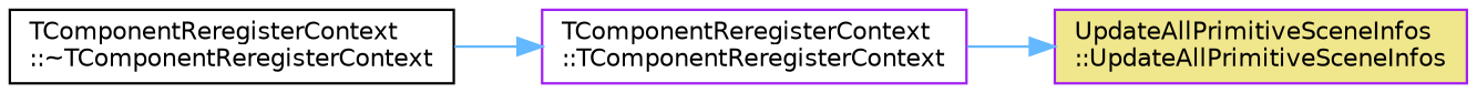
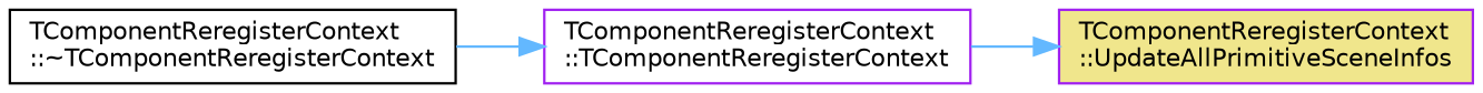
  digraph {
    rankdir=RL
    node [color=purple fillcolor=white fontname=Helvetica fontsize=10 shape=box style=filled]
    edge [color=steelblue1 dir=back fontname=Helvetica fontsize=10 labelfontname=Helvetica labelfontsize=10 style=solid]
-   n1 [fillcolor=khaki fontcolor=black height=0.2 label="UpdateAllPrimitiveSceneInfos\l::UpdateAllPrimitiveSceneInfos" width=0.4]
+   n1 [fillcolor=khaki fontcolor=black height=0.2 label="TComponentReregisterContext\l::UpdateAllPrimitiveSceneInfos" width=0.4]
    n2 [height=0.2 label="TComponentReregisterContext\l::TComponentReregisterContext" width=0.4]
    n3 [color=black height=0.2 label="TComponentReregisterContext\l::~TComponentReregisterContext" width=0.4]
    n1 -> n2
    n2 -> n3
  }
